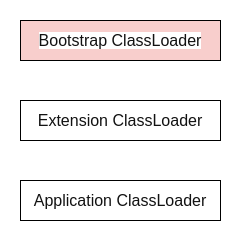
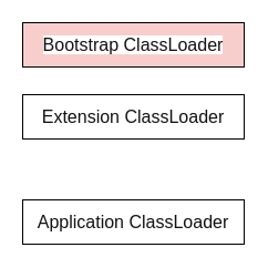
  <mxCell id="0" />
  <mxCell id="1" parent="0" />
- <mxCell id="2" value="&lt;span style=&quot;color: rgb(18 , 18 , 18) ; font-family: , &amp;#34;blinkmacsystemfont&amp;#34; , &amp;#34;helvetica neue&amp;#34; , &amp;#34;pingfang sc&amp;#34; , &amp;#34;microsoft yahei&amp;#34; , &amp;#34;source han sans sc&amp;#34; , &amp;#34;noto sans cjk sc&amp;#34; , &amp;#34;wenquanyi micro hei&amp;#34; , sans-serif ; font-size: medium ; background-color: rgb(255 , 255 , 255)&quot;&gt;Extension ClassLoader&lt;/span&gt;" style="rounded=0;whiteSpace=wrap;html=1;" vertex="1" parent="1"><mxGeometry x="20" y="100" width="200" height="40" as="geometry" /></mxCell>
+ <mxCell id="2" value="&lt;span style=&quot;color: rgb(18 , 18 , 18) ; font-family: , &amp;#34;blinkmacsystemfont&amp;#34; , &amp;#34;helvetica neue&amp;#34; , &amp;#34;pingfang sc&amp;#34; , &amp;#34;microsoft yahei&amp;#34; , &amp;#34;source han sans sc&amp;#34; , &amp;#34;noto sans cjk sc&amp;#34; , &amp;#34;wenquanyi micro hei&amp;#34; , sans-serif ; font-size: medium ; background-color: rgb(255 , 255 , 255)&quot;&gt;Extension ClassLoader&lt;/span&gt;" style="rounded=0;whiteSpace=wrap;html=1;" vertex="1" parent="1"><mxGeometry x="20" y="85" width="200" height="40" as="geometry" /></mxCell>
  <mxCell id="3" value="&lt;span style=&quot;color: rgb(18 , 18 , 18) ; font-family: , &amp;#34;blinkmacsystemfont&amp;#34; , &amp;#34;helvetica neue&amp;#34; , &amp;#34;pingfang sc&amp;#34; , &amp;#34;microsoft yahei&amp;#34; , &amp;#34;source han sans sc&amp;#34; , &amp;#34;noto sans cjk sc&amp;#34; , &amp;#34;wenquanyi micro hei&amp;#34; , sans-serif ; font-size: medium ; background-color: rgb(255 , 255 , 255)&quot;&gt;Application ClassLoader&lt;/span&gt;" style="rounded=0;whiteSpace=wrap;html=1;" vertex="1" parent="1"><mxGeometry x="20" y="180" width="200" height="40" as="geometry" /></mxCell>
  <mxCell id="4" value="&lt;span style=&quot;color: rgb(18 , 18 , 18) ; font-family: , &amp;#34;blinkmacsystemfont&amp;#34; , &amp;#34;helvetica neue&amp;#34; , &amp;#34;pingfang sc&amp;#34; , &amp;#34;microsoft yahei&amp;#34; , &amp;#34;source han sans sc&amp;#34; , &amp;#34;noto sans cjk sc&amp;#34; , &amp;#34;wenquanyi micro hei&amp;#34; , sans-serif ; font-size: medium ; background-color: rgb(255 , 255 , 255)&quot;&gt;Bootstrap ClassLoader&lt;/span&gt;" style="rounded=0;whiteSpace=wrap;html=1;fillColor=#f8cecc;" vertex="1" parent="1"><mxGeometry x="20" y="20" width="200" height="40" as="geometry" /></mxCell>
